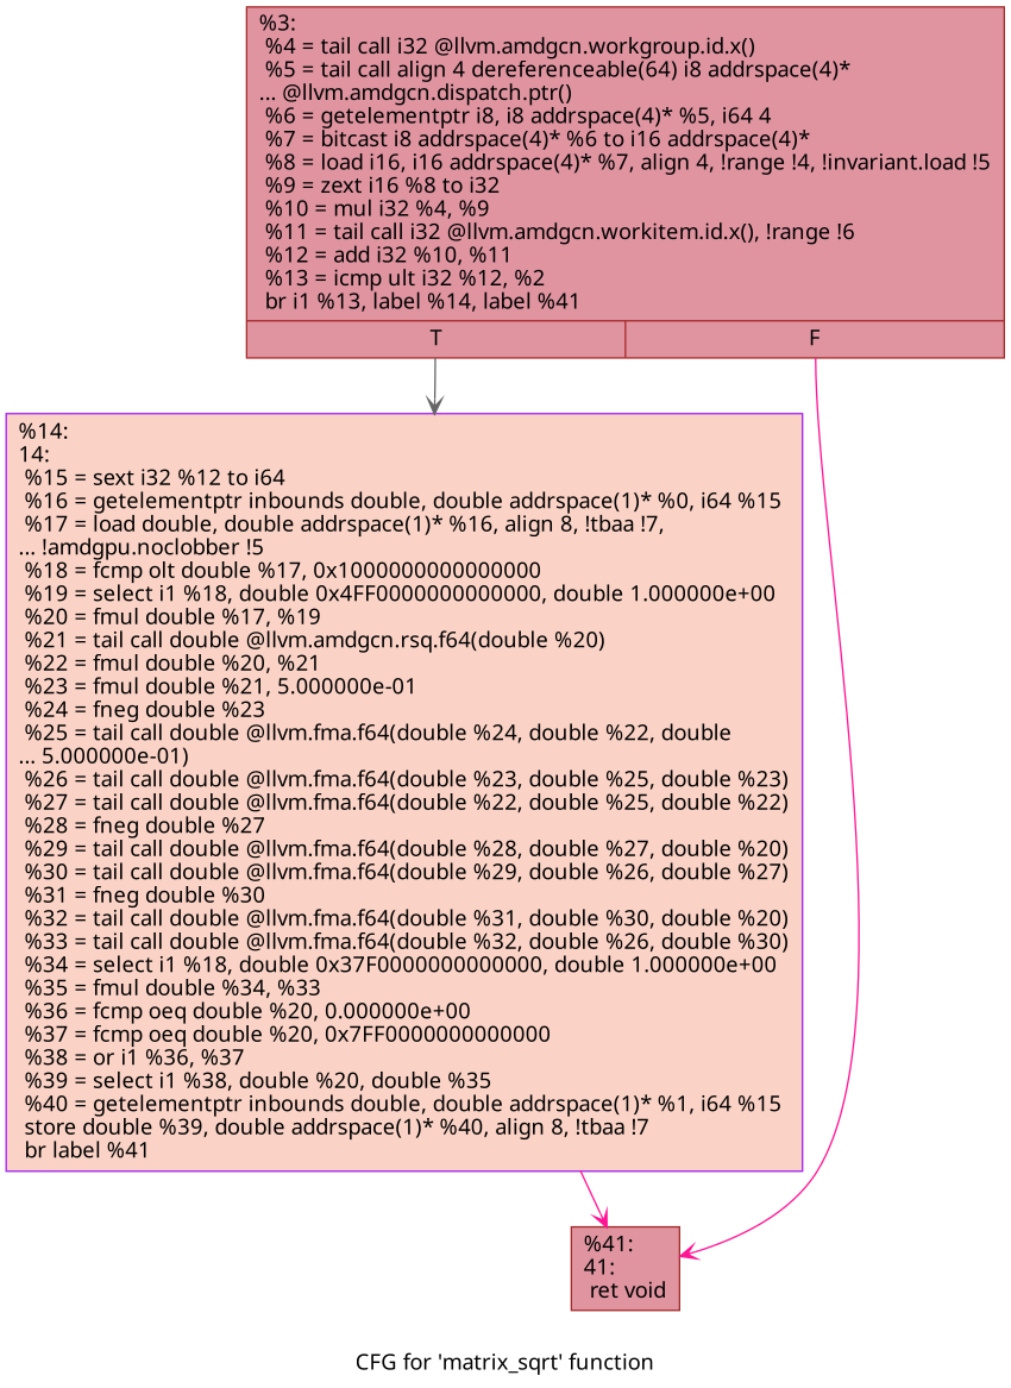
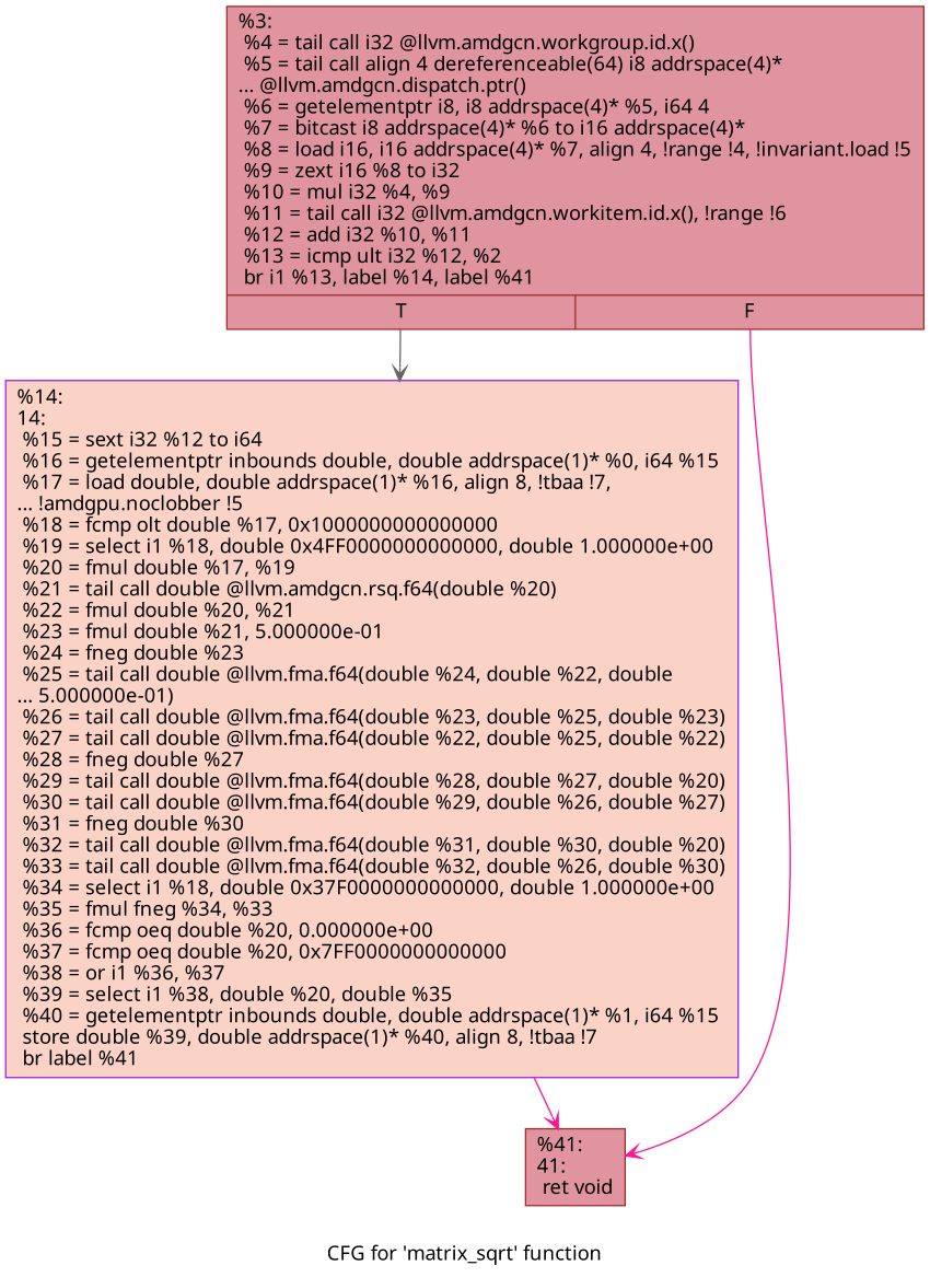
  digraph {
    label="CFG for 'matrix_sqrt' function"
    fontname="Noto Sans"
    node [color=brown fillcolor="#b70d2870" shape=record style=filled fontname="Noto Sans"]
    edge [color=deeppink arrowhead=vee fontname="Noto Sans"]
    n1 [label="{%3:\l  %4 = tail call i32 @llvm.amdgcn.workgroup.id.x()\l  %5 = tail call align 4 dereferenceable(64) i8 addrspace(4)*\l... @llvm.amdgcn.dispatch.ptr()\l  %6 = getelementptr i8, i8 addrspace(4)* %5, i64 4\l  %7 = bitcast i8 addrspace(4)* %6 to i16 addrspace(4)*\l  %8 = load i16, i16 addrspace(4)* %7, align 4, !range !4, !invariant.load !5\l  %9 = zext i16 %8 to i32\l  %10 = mul i32 %4, %9\l  %11 = tail call i32 @llvm.amdgcn.workitem.id.x(), !range !6\l  %12 = add i32 %10, %11\l  %13 = icmp ult i32 %12, %2\l  br i1 %13, label %14, label %41\l|{<s0>T|<s1>F}}"]
-   n2 [color=purple fillcolor="#f59c7d70" label="{%14:\l14:                                               \l  %15 = sext i32 %12 to i64\l  %16 = getelementptr inbounds double, double addrspace(1)* %0, i64 %15\l  %17 = load double, double addrspace(1)* %16, align 8, !tbaa !7,\l... !amdgpu.noclobber !5\l  %18 = fcmp olt double %17, 0x1000000000000000\l  %19 = select i1 %18, double 0x4FF0000000000000, double 1.000000e+00\l  %20 = fmul double %17, %19\l  %21 = tail call double @llvm.amdgcn.rsq.f64(double %20)\l  %22 = fmul double %20, %21\l  %23 = fmul double %21, 5.000000e-01\l  %24 = fneg double %23\l  %25 = tail call double @llvm.fma.f64(double %24, double %22, double\l... 5.000000e-01)\l  %26 = tail call double @llvm.fma.f64(double %23, double %25, double %23)\l  %27 = tail call double @llvm.fma.f64(double %22, double %25, double %22)\l  %28 = fneg double %27\l  %29 = tail call double @llvm.fma.f64(double %28, double %27, double %20)\l  %30 = tail call double @llvm.fma.f64(double %29, double %26, double %27)\l  %31 = fneg double %30\l  %32 = tail call double @llvm.fma.f64(double %31, double %30, double %20)\l  %33 = tail call double @llvm.fma.f64(double %32, double %26, double %30)\l  %34 = select i1 %18, double 0x37F0000000000000, double 1.000000e+00\l  %35 = fmul double %34, %33\l  %36 = fcmp oeq double %20, 0.000000e+00\l  %37 = fcmp oeq double %20, 0x7FF0000000000000\l  %38 = or i1 %36, %37\l  %39 = select i1 %38, double %20, double %35\l  %40 = getelementptr inbounds double, double addrspace(1)* %1, i64 %15\l  store double %39, double addrspace(1)* %40, align 8, !tbaa !7\l  br label %41\l}"]
+   n2 [color=purple fillcolor="#f59c7d70" label="{%14:\l14:                                               \l  %15 = sext i32 %12 to i64\l  %16 = getelementptr inbounds double, double addrspace(1)* %0, i64 %15\l  %17 = load double, double addrspace(1)* %16, align 8, !tbaa !7,\l... !amdgpu.noclobber !5\l  %18 = fcmp olt double %17, 0x1000000000000000\l  %19 = select i1 %18, double 0x4FF0000000000000, double 1.000000e+00\l  %20 = fmul double %17, %19\l  %21 = tail call double @llvm.amdgcn.rsq.f64(double %20)\l  %22 = fmul double %20, %21\l  %23 = fmul double %21, 5.000000e-01\l  %24 = fneg double %23\l  %25 = tail call double @llvm.fma.f64(double %24, double %22, double\l... 5.000000e-01)\l  %26 = tail call double @llvm.fma.f64(double %23, double %25, double %23)\l  %27 = tail call double @llvm.fma.f64(double %22, double %25, double %22)\l  %28 = fneg double %27\l  %29 = tail call double @llvm.fma.f64(double %28, double %27, double %20)\l  %30 = tail call double @llvm.fma.f64(double %29, double %26, double %27)\l  %31 = fneg double %30\l  %32 = tail call double @llvm.fma.f64(double %31, double %30, double %20)\l  %33 = tail call double @llvm.fma.f64(double %32, double %26, double %30)\l  %34 = select i1 %18, double 0x37F0000000000000, double 1.000000e+00\l  %35 = fmul fneg %34, %33\l  %36 = fcmp oeq double %20, 0.000000e+00\l  %37 = fcmp oeq double %20, 0x7FF0000000000000\l  %38 = or i1 %36, %37\l  %39 = select i1 %38, double %20, double %35\l  %40 = getelementptr inbounds double, double addrspace(1)* %1, i64 %15\l  store double %39, double addrspace(1)* %40, align 8, !tbaa !7\l  br label %41\l}"]
    n3 [label="{%41:\l41:                                               \l  ret void\l}"]
    n1 -> n2 [tailport=s0 color=gray40]
    n1 -> n3 [tailport=s1]
    n2 -> n3
  }
